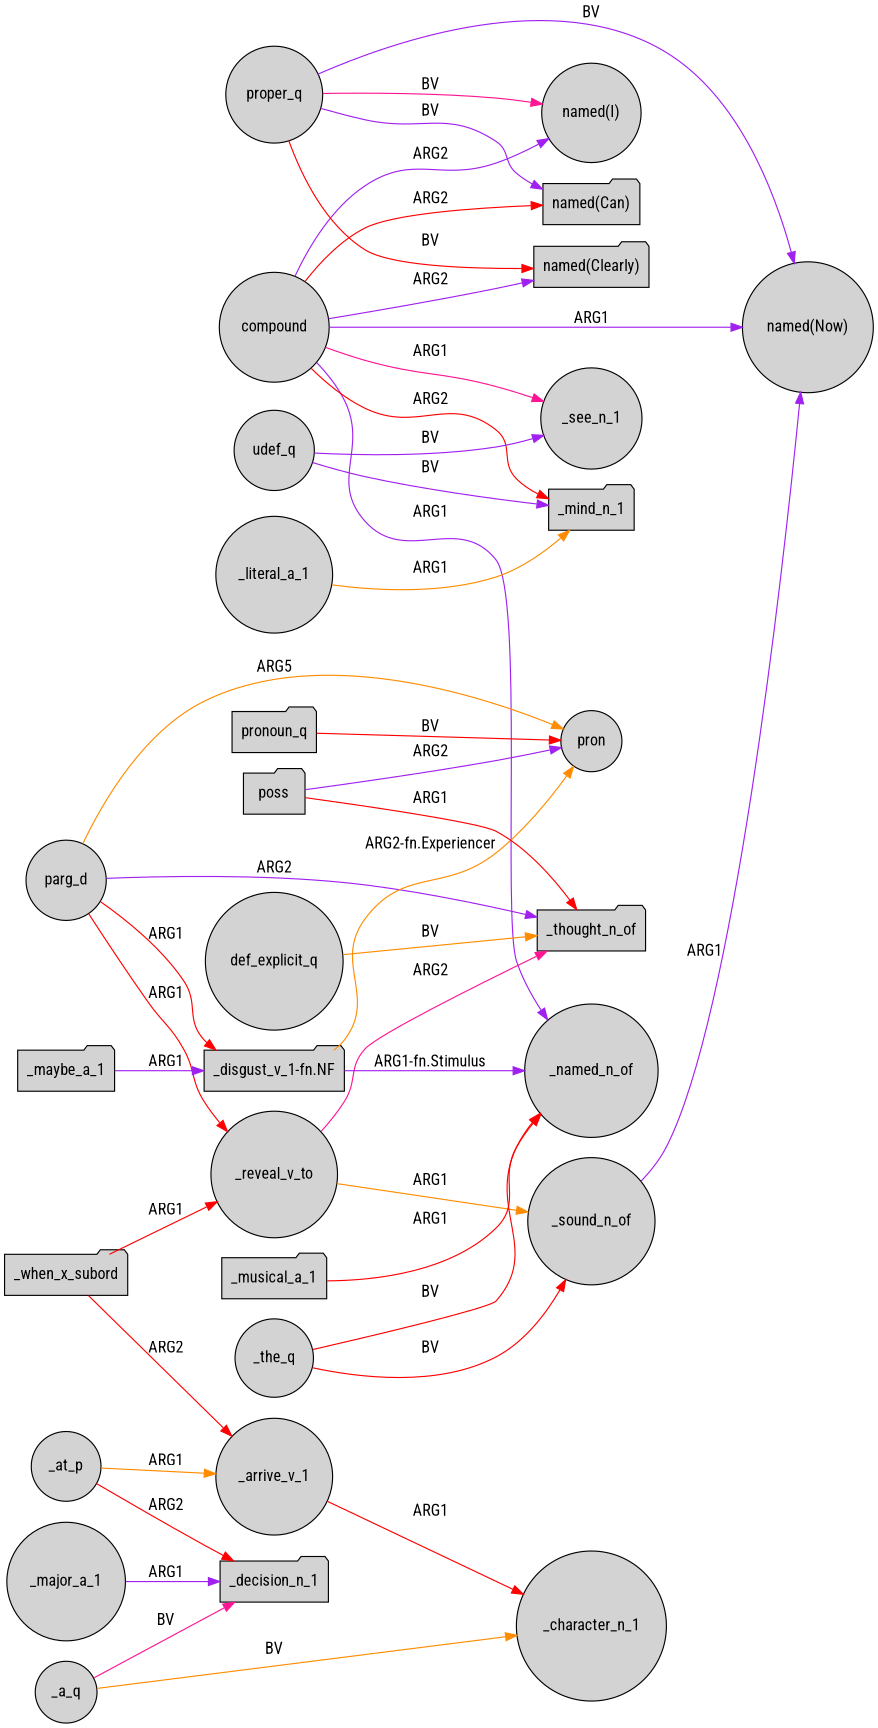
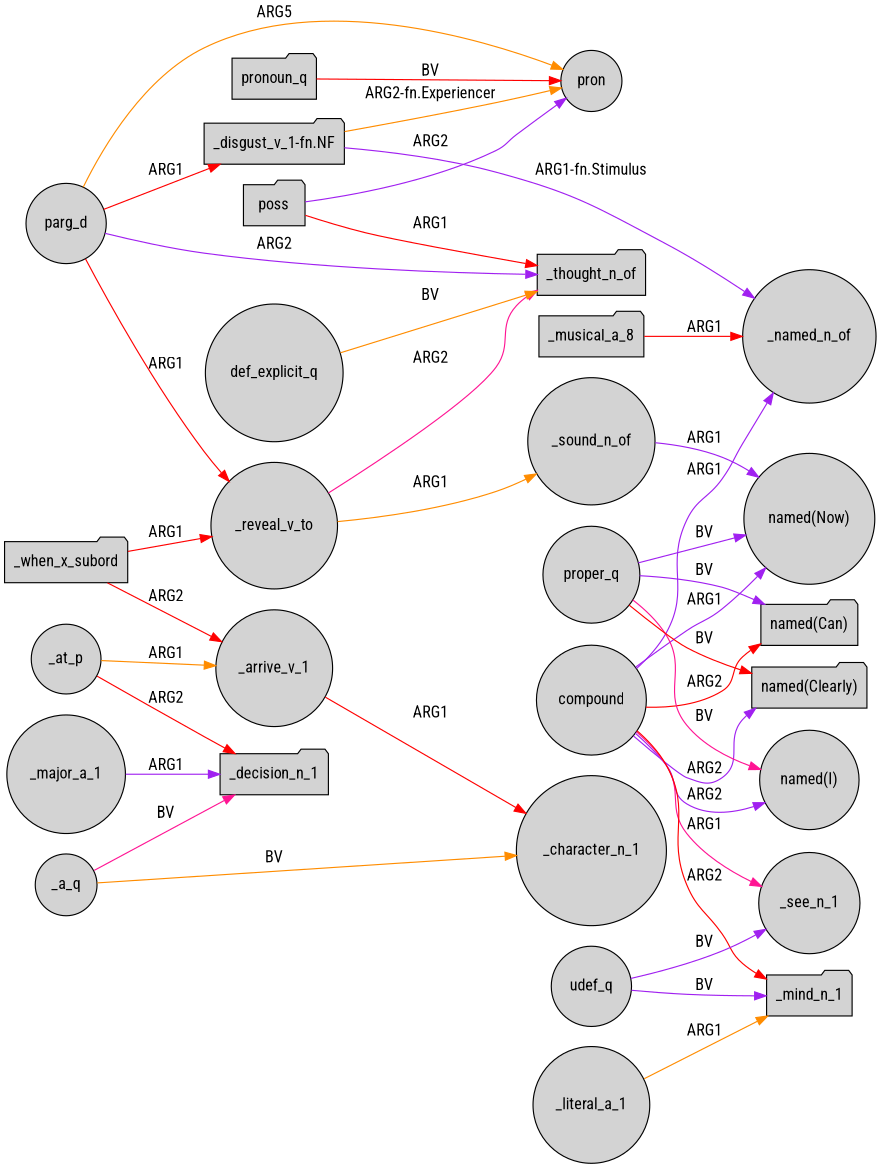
  digraph {
    fontname="Roboto Condensed"
    rankdir=LR
    node [fontname="Roboto Condensed" shape=circle style=filled]
    edge [color=purple fontname="Roboto Condensed"]
    n1 [label=_named_n_of]
    compound
    "named(I)"
    "named(Clearly)" [shape=folder]
    _see_n_1
    "named(Can)" [shape=folder]
    _mind_n_1 [shape=folder]
    "named(Now)"
    parg_d
    _reveal_v_to
    pron
    "_disgust_v_1-fn.NF" [shape=folder]
    _thought_n_of [shape=folder]
    _sound_n_of
    _decision_n_1 [shape=folder]
    _major_a_1
    poss [shape=folder]
    proper_q
-   _maybe_a_1 [shape=folder]
    _at_p
    _arrive_v_1
    _character_n_1
    _literal_a_1
-   _the_q
    def_explicit_q
    udef_q
    pronoun_q [shape=folder]
    _a_q
    _when_x_subord [shape=folder]
-   _musical_a_1 [shape=folder]
+   _musical_a_1 [shape=folder label=_musical_a_8]
    compound -> n1 [label=ARG1]
    compound -> "named(I)" [label=ARG2]
    compound -> "named(Clearly)" [label=ARG2]
    compound -> _see_n_1 [color=deeppink label=ARG1]
    compound -> "named(Can)" [color=red label=ARG2]
    compound -> _mind_n_1 [color=red label=ARG2]
    compound -> "named(Now)" [label=ARG1]
    parg_d -> _reveal_v_to [color=red label=ARG1]
    parg_d -> pron [color=darkorange label=ARG5]
    parg_d -> "_disgust_v_1-fn.NF" [color=red label=ARG1]
    parg_d -> _thought_n_of [label=ARG2]
    _reveal_v_to -> _thought_n_of [color=deeppink label=ARG2]
    _reveal_v_to -> _sound_n_of [color=darkorange label=ARG1]
    "_disgust_v_1-fn.NF" -> n1 [label="ARG1-fn.Stimulus"]
    "_disgust_v_1-fn.NF" -> pron [color=darkorange label="ARG2-fn.Experiencer"]
    _sound_n_of -> "named(Now)" [label=ARG1]
    _major_a_1 -> _decision_n_1 [label=ARG1]
    poss -> pron [label=ARG2]
    poss -> _thought_n_of [color=red label=ARG1]
    proper_q -> "named(I)" [color=deeppink label=BV]
    proper_q -> "named(Clearly)" [color=red label=BV]
    proper_q -> "named(Can)" [label=BV]
    proper_q -> "named(Now)" [label=BV]
-   _maybe_a_1 -> "_disgust_v_1-fn.NF" [label=ARG1]
    _at_p -> _decision_n_1 [color=red label=ARG2]
    _at_p -> _arrive_v_1 [color=darkorange label=ARG1]
    _arrive_v_1 -> _character_n_1 [color=red label=ARG1]
    _literal_a_1 -> _mind_n_1 [color=darkorange label=ARG1]
-   _the_q -> n1 [color=red label=BV]
-   _the_q -> _sound_n_of [color=red label=BV]
    def_explicit_q -> _thought_n_of [color=darkorange label=BV]
    udef_q -> _see_n_1 [label=BV]
    udef_q -> _mind_n_1 [label=BV]
    pronoun_q -> pron [color=red label=BV]
    _a_q -> _decision_n_1 [color=deeppink label=BV]
    _a_q -> _character_n_1 [color=darkorange label=BV]
    _when_x_subord -> _reveal_v_to [color=red label=ARG1]
    _when_x_subord -> _arrive_v_1 [color=red label=ARG2]
    _musical_a_1 -> n1 [color=red label=ARG1]
  }
